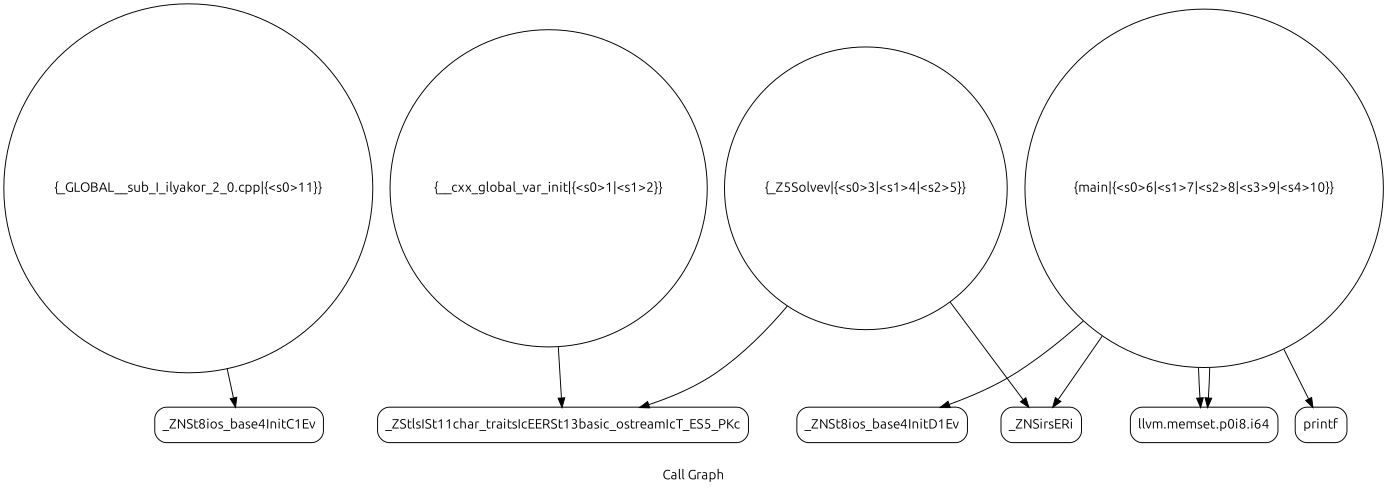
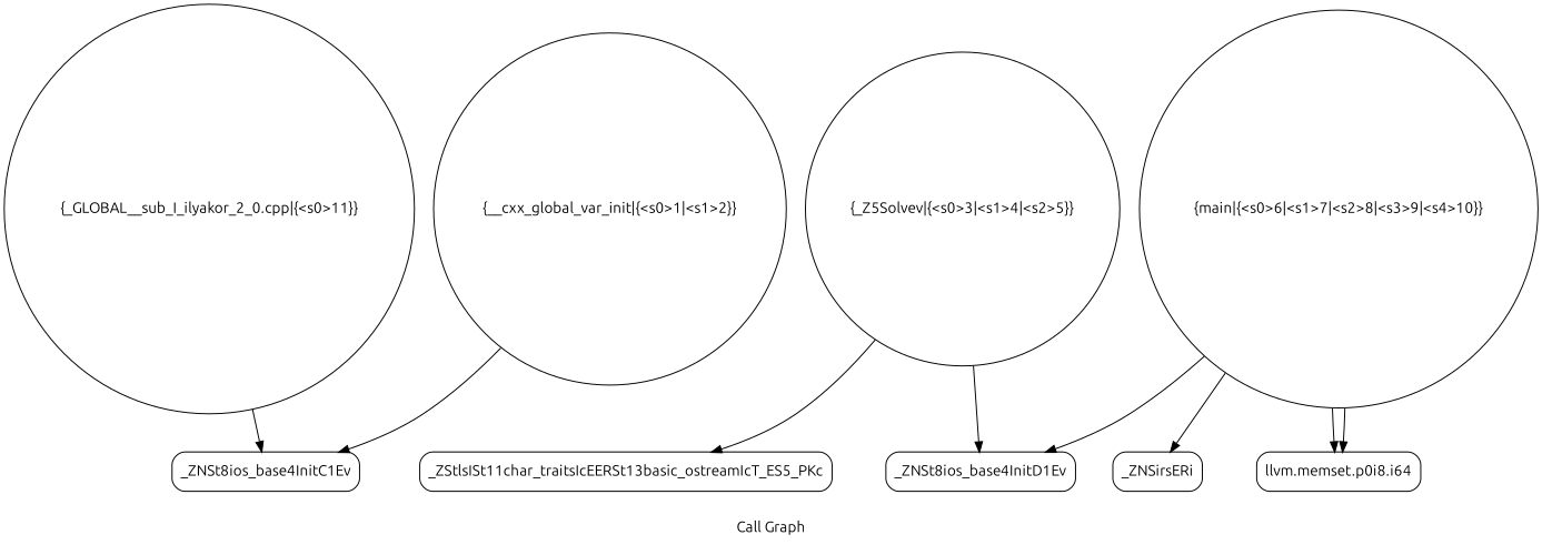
  digraph {
    fontname=Ubuntu
    label="Call Graph"
    node [fontname=Ubuntu shape=Mrecord]
    edge [color=black fontname=Ubuntu tailport=s0]
    n1 [label="{__cxx_global_var_init|{<s0>1|<s1>2}}" shape=circle]
    n2 [label="{_ZNSt8ios_base4InitC1Ev}"]
    n3 [label="{_ZStlsISt11char_traitsIcEERSt13basic_ostreamIcT_ES5_PKc}"]
    n4 [label="{_ZNSt8ios_base4InitD1Ev}"]
    n5 [label="{main|{<s0>6|<s1>7|<s2>8|<s3>9|<s4>10}}" shape=circle]
    n6 [label="{llvm.memset.p0i8.i64}"]
    n7 [label="{_ZNSirsERi}"]
-   n8 [label="{printf}"]
    n9 [label="{_Z5Solvev|{<s0>3|<s1>4|<s2>5}}" shape=circle]
    n10 [label="{_GLOBAL__sub_I_ilyakor_2_0.cpp|{<s0>11}}" shape=circle]
-   n1 -> n3
+   n1 -> n2
    n5 -> n4 [tailport=s4]
    n5 -> n6
    n5 -> n6 [tailport=s1]
    n5 -> n7 [tailport=s2]
-   n5 -> n8 [tailport=s3]
    n9 -> n3 [tailport=s2]
-   n9 -> n7
+   n9 -> n4
    n10 -> n2
  }
